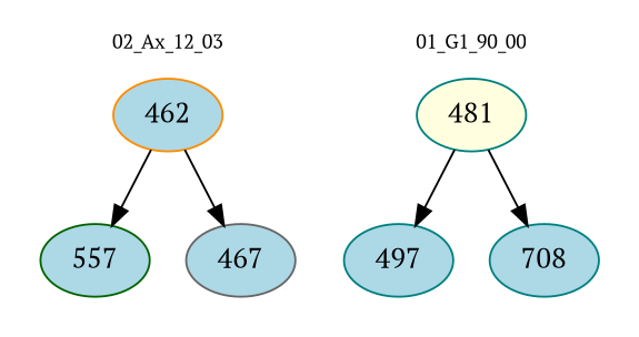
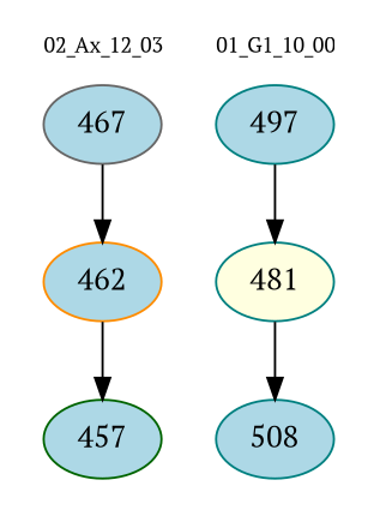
  digraph {
    fontname="PT Serif"
    node [color=teal fillcolor=lightblue fontname="PT Serif" style=filled]
    edge [color=black fontname="PT Serif"]
    n1 [color=darkorange label=462]
-   n2 [color=darkgreen label=557]
+   n2 [color=darkgreen label=457]
    n3 [color=gray40 label=467]
    n4 [label=497]
    n5 [fillcolor=lightyellow label=481]
-   n6 [label=708]
+   n6 [label=508]
    subgraph cluster_1 {
      color=white
      fontsize=10
      label="02_Ax_12_03"
      n1
      n2
      n3
    }
    subgraph cluster_2 {
      color=white
      fontsize=10
-     label="01_G1_90_00"
+     label="01_G1_10_00"
      n4
      n5
      n6
    }
    n1 -> n2
-   n1 -> n3
-   n5 -> n4
+   n3 -> n1
+   n4 -> n5
    n5 -> n6
  }
